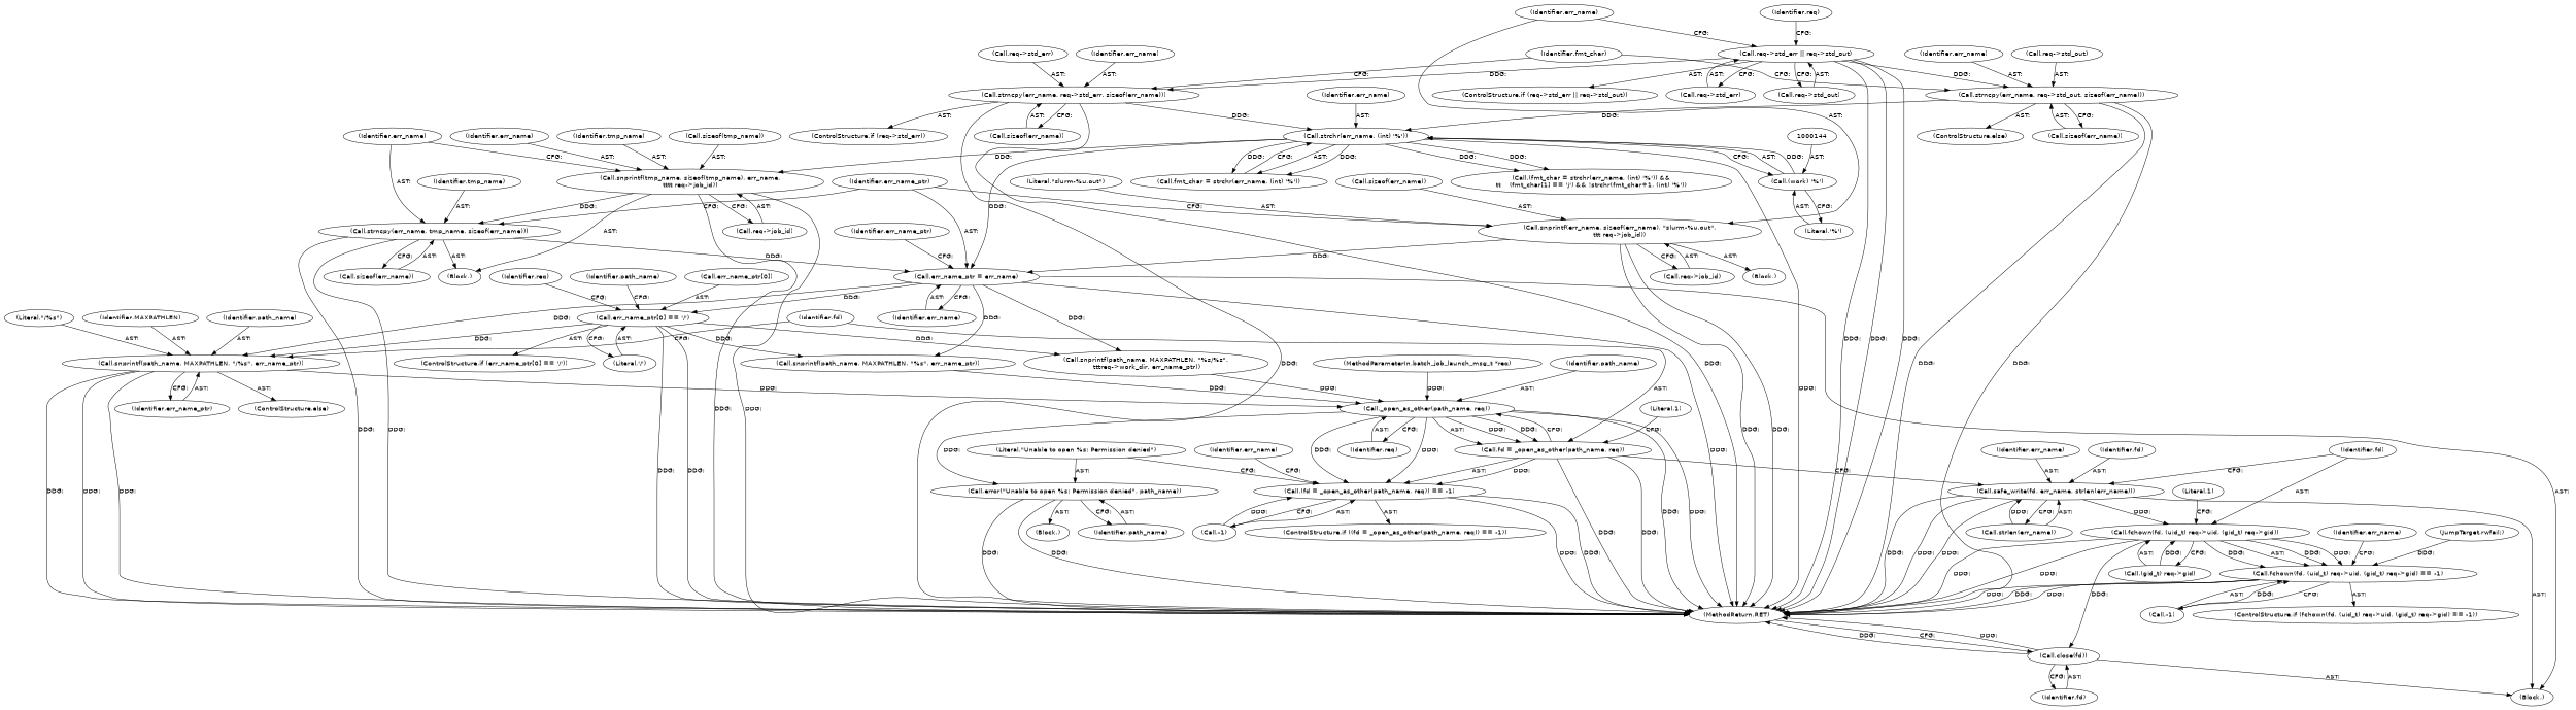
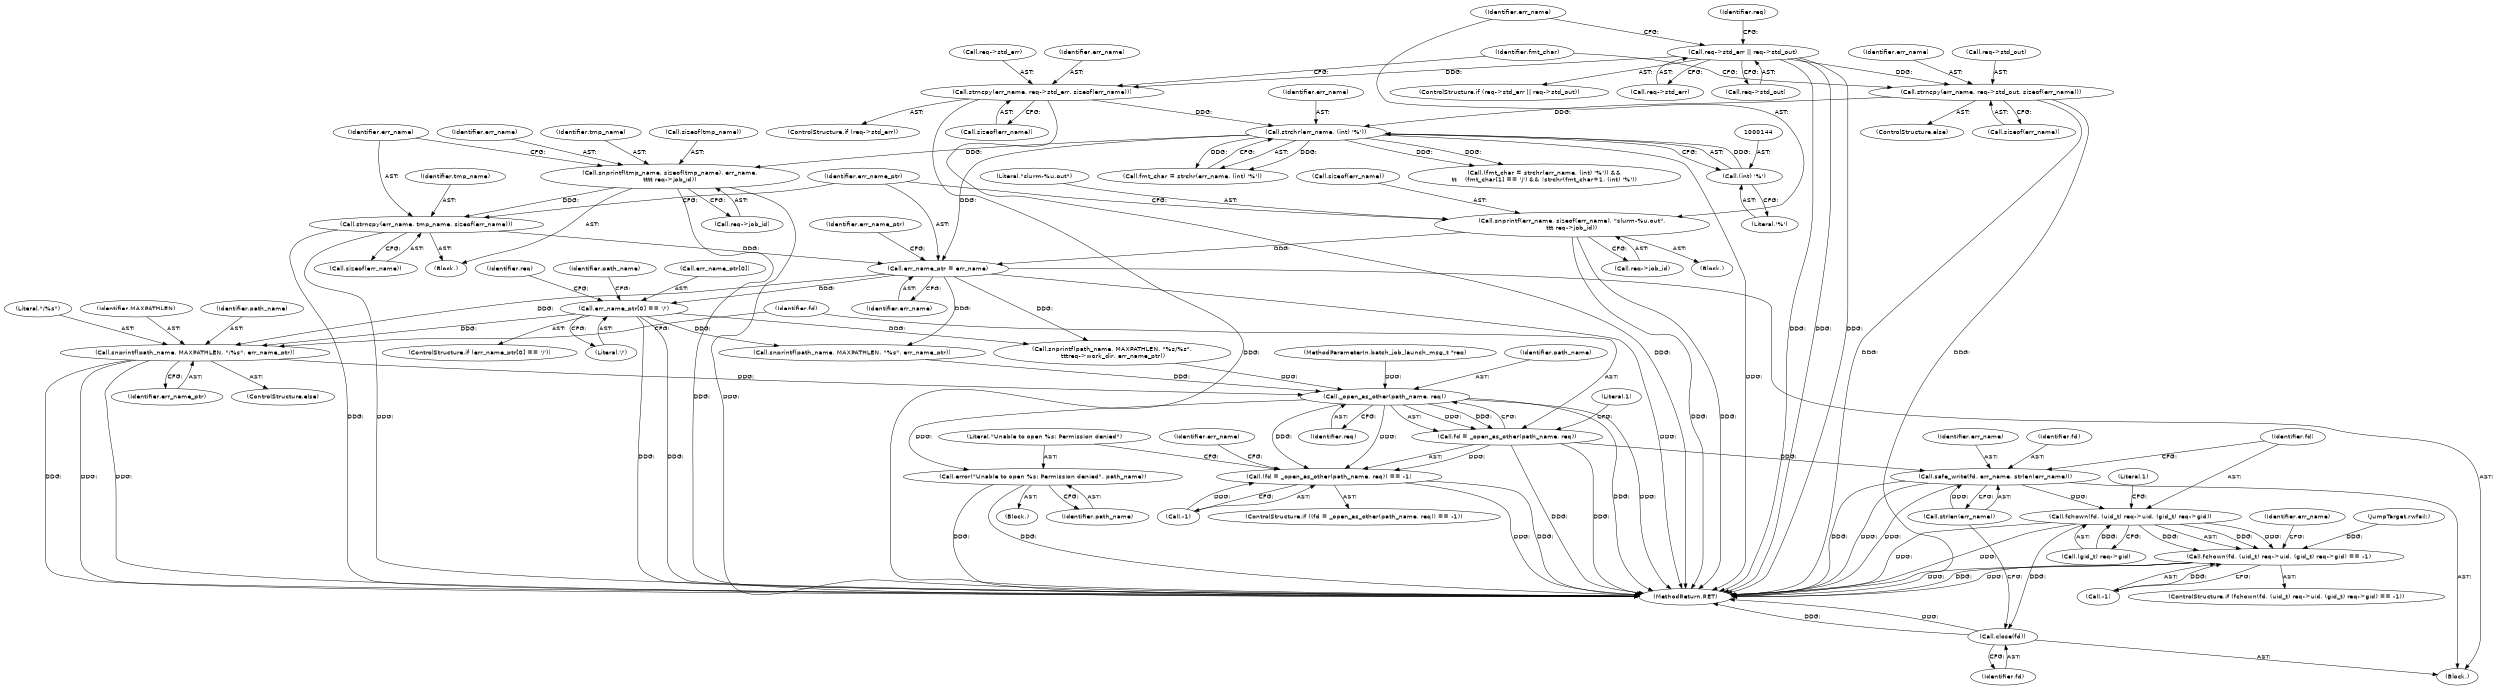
  digraph {
    fontname="DejaVu Sans"
    node [fontname="DejaVu Sans"]
    edge [fontname="DejaVu Sans"]
    n1 [label="(Call,snprintf(path_name, MAXPATHLEN, \"/%s\", err_name_ptr))"]
    n2 [label="(Call,_open_as_other(path_name, req))"]
    n3 [label="(ControlStructure,else)"]
    n4 [label="(Identifier,err_name_ptr)"]
    n5 [label="(MethodReturn,RET)"]
    n6 [label="(Call,(fd = _open_as_other(path_name, req)) == -1)"]
    n7 [label="(Call,fd = _open_as_other(path_name, req))"]
    n8 [label="(Call,error(\"Unable to open %s: Permission denied\", path_name))"]
    n9 [label="(Identifier,req)"]
    n10 [label="(Call,close(fd))"]
    n11 [label="(Call,err_name_ptr[0] == '/')"]
    n12 [label="(ControlStructure,if (err_name_ptr[0] == '/'))"]
    n13 [label="(Call,snprintf(path_name, MAXPATHLEN, \"%s\", err_name_ptr))"]
    n14 [label="(Call,snprintf(path_name, MAXPATHLEN, \"%s/%s\",\n \t\t\treq->work_dir, err_name_ptr))"]
    n15 [label="(Literal,'/')"]
    n16 [label="(Call,err_name_ptr = err_name)"]
    n17 [label="(Block,)"]
    n18 [label="(Identifier,err_name)"]
    n19 [label="(Call,strchr(err_name, (int) '%'))"]
-   n20 [label="(Call,(work) '%')"]
+   n20 [label="(Call,(int) '%')"]
    n21 [label="(Call,snprintf(tmp_name, sizeof(tmp_name), err_name,\n\t\t\t\t req->job_id))"]
    n22 [label="(Call,fmt_char = strchr(err_name, (int) '%'))"]
    n23 [label="(Call,(fmt_char = strchr(err_name, (int) '%')) &&\n\t\t    (fmt_char[1] == 'j') && !strchr(fmt_char+1, (int) '%'))"]
    n24 [label="(Literal,'%')"]
    n25 [label="(Call,strncpy(err_name, tmp_name, sizeof(err_name)))"]
    n26 [label="(Block,)"]
    n27 [label="(Call,req->job_id)"]
    n28 [label="(Call,strncpy(err_name, req->std_err, sizeof(err_name)))"]
    n29 [label="(Call,sizeof(err_name))"]
    n30 [label="(ControlStructure,if (req->std_err))"]
    n31 [label="(Call,req->std_err || req->std_out)"]
    n32 [label="(Call,strncpy(err_name, req->std_out, sizeof(err_name)))"]
    n33 [label="(Call,req->std_out)"]
    n34 [label="(ControlStructure,if (req->std_err || req->std_out))"]
    n35 [label="(Call,req->std_err)"]
    n36 [label="(ControlStructure,else)"]
    n37 [label="(Call,sizeof(err_name))"]
    n38 [label="(Call,sizeof(err_name))"]
    n39 [label="(Call,snprintf(err_name, sizeof(err_name), \"slurm-%u.out\",\n\t\t\t req->job_id))"]
    n40 [label="(Call,req->job_id)"]
    n41 [label="(Block,)"]
    n42 [label="(Call,-1)"]
    n43 [label="(ControlStructure,if ((fd = _open_as_other(path_name, req)) == -1))"]
    n44 [label="(Call,safe_write(fd, err_name, strlen(err_name)))"]
    n45 [label="(Block,)"]
    n46 [label="(Identifier,path_name)"]
    n47 [label="(Call,fchown(fd, (uid_t) req->uid, (gid_t) req->gid))"]
    n48 [label="(Call,strlen(err_name))"]
    n49 [label="(Call,fchown(fd, (uid_t) req->uid, (gid_t) req->gid) == -1)"]
    n50 [label="(Call,(gid_t) req->gid)"]
    n51 [label="(ControlStructure,if (fchown(fd, (uid_t) req->uid, (gid_t) req->gid) == -1))"]
    n52 [label="(Call,-1)"]
    n53 [label="(Identifier,fd)"]
    n54 [label="(Identifier,err_name)"]
    n55 [label="(Call,err_name_ptr[0])"]
    n56 [label="(Call,sizeof(tmp_name))"]
    n57 [label="(Identifier,path_name)"]
    n58 [label="(Literal,\"slurm-%u.out\")"]
    n59 [label="(Identifier,tmp_name)"]
    n60 [label="(Identifier,err_name)"]
    n61 [label="(Identifier,req)"]
    n62 [label="(Identifier,err_name_ptr)"]
    n63 [label="(Call,req->std_err)"]
    n64 [label="(Identifier,err_name)"]
    n65 [label="(Identifier,req)"]
    n66 [label="(Identifier,err_name)"]
    n67 [label="(Identifier,path_name)"]
    n68 [label="(Identifier,err_name)"]
    n69 [label="(Identifier,err_name)"]
    n70 [label="(Literal,\"/%s\")"]
    n71 [label="(Identifier,tmp_name)"]
    n72 [label="(MethodParameterIn,batch_job_launch_msg_t *req)"]
    n73 [label="(Literal,\"Unable to open %s: Permission denied\")"]
    n74 [label="(Identifier,fd)"]
    n75 [label="(JumpTarget,rwfail:)"]
    n76 [label="(Identifier,fmt_char)"]
    n77 [label="(Identifier,fd)"]
    n78 [label="(Literal,1)"]
    n79 [label="(Identifier,MAXPATHLEN)"]
    n80 [label="(Identifier,path_name)"]
    n81 [label="(Identifier,err_name)"]
    n82 [label="(Identifier,fd)"]
    n83 [label="(Identifier,err_name_ptr)"]
    n84 [label="(Literal,1)"]
    n85 [label="(Call,req->std_out)"]
    n86 [label="(Identifier,err_name)"]
    n87 [label="(Call,sizeof(err_name))"]
    n88 [label="(Identifier,err_name)"]
    1000144
    n1 -> n2 [label="DDG: "]
    n1 -> n3 [label="AST: "]
    n1 -> n4 [label="CFG: "]
    n1 -> n5 [label="DDG: "]
    n1 -> n5 [label="DDG: "]
    n1 -> n5 [label="DDG: "]
    n2 -> n5 [label="DDG: "]
    n2 -> n5 [label="DDG: "]
    n2 -> n6 [label="DDG: "]
    n2 -> n6 [label="DDG: "]
    n2 -> n7 [label="AST: "]
    n2 -> n7 [label="DDG: "]
    n2 -> n7 [label="DDG: "]
    n2 -> n8 [label="DDG: "]
    n2 -> n9 [label="CFG: "]
    n4 -> n1 [label="AST: "]
-   n5 -> n10 [label="CFG: "]
+   n48 -> n10 [label="CFG: "]
    n6 -> n5 [label="DDG: "]
    n6 -> n5 [label="DDG: "]
    n6 -> n42 [label="CFG: "]
    n6 -> n43 [label="AST: "]
    n7 -> n2 [label="CFG: "]
    n7 -> n5 [label="DDG: "]
    n7 -> n5 [label="DDG: "]
    n7 -> n6 [label="AST: "]
    n7 -> n6 [label="DDG: "]
-   n7 -> n44 [label="CFG: "]
+   n7 -> n44 [label="DDG: "]
    n8 -> n5 [label="DDG: "]
    n8 -> n5 [label="DDG: "]
    n8 -> n45 [label="AST: "]
    n8 -> n46 [label="CFG: "]
    n9 -> n2 [label="AST: "]
    n10 -> n5 [label="DDG: "]
    n10 -> n5 [label="DDG: "]
    n10 -> n17 [label="AST: "]
    n10 -> n53 [label="CFG: "]
    n11 -> n1 [label="DDG: "]
    n11 -> n5 [label="DDG: "]
    n11 -> n5 [label="DDG: "]
    n11 -> n12 [label="AST: "]
    n11 -> n13 [label="DDG: "]
    n11 -> n14 [label="DDG: "]
    n11 -> n15 [label="CFG: "]
    n13 -> n2 [label="DDG: "]
    n14 -> n2 [label="DDG: "]
    n15 -> n11 [label="AST: "]
    n16 -> n1 [label="DDG: "]
    n16 -> n5 [label="DDG: "]
    n16 -> n11 [label="DDG: "]
    n16 -> n13 [label="DDG: "]
    n16 -> n14 [label="DDG: "]
    n16 -> n17 [label="AST: "]
    n16 -> n18 [label="CFG: "]
    n18 -> n16 [label="AST: "]
    n19 -> n5 [label="DDG: "]
    n19 -> n16 [label="DDG: "]
    n19 -> n20 [label="CFG: "]
    n19 -> n21 [label="DDG: "]
    n19 -> n22 [label="AST: "]
    n19 -> n22 [label="DDG: "]
    n19 -> n22 [label="DDG: "]
    n19 -> n23 [label="DDG: "]
    n19 -> n23 [label="DDG: "]
    n20 -> n19 [label="AST: "]
    n20 -> n19 [label="DDG: "]
    n20 -> n24 [label="CFG: "]
    n21 -> n5 [label="DDG: "]
    n21 -> n5 [label="DDG: "]
    n21 -> n25 [label="DDG: "]
    n21 -> n26 [label="AST: "]
    n21 -> n27 [label="CFG: "]
    n22 -> n19 [label="CFG: "]
    n24 -> n20 [label="AST: "]
    n25 -> n5 [label="DDG: "]
    n25 -> n5 [label="DDG: "]
    n25 -> n16 [label="DDG: "]
    n25 -> n26 [label="AST: "]
    n25 -> n38 [label="CFG: "]
    n27 -> n21 [label="AST: "]
    n28 -> n5 [label="DDG: "]
    n28 -> n5 [label="DDG: "]
    n28 -> n19 [label="DDG: "]
    n28 -> n29 [label="CFG: "]
    n28 -> n30 [label="AST: "]
    n29 -> n28 [label="AST: "]
    n31 -> n5 [label="DDG: "]
    n31 -> n5 [label="DDG: "]
    n31 -> n5 [label="DDG: "]
    n31 -> n28 [label="DDG: "]
    n31 -> n32 [label="DDG: "]
    n31 -> n33 [label="CFG: "]
    n31 -> n34 [label="AST: "]
    n31 -> n35 [label="CFG: "]
    n32 -> n5 [label="DDG: "]
    n32 -> n5 [label="DDG: "]
    n32 -> n19 [label="DDG: "]
    n32 -> n36 [label="AST: "]
    n32 -> n37 [label="CFG: "]
    n33 -> n31 [label="AST: "]
    n35 -> n31 [label="AST: "]
    n37 -> n32 [label="AST: "]
    n38 -> n25 [label="AST: "]
    n39 -> n5 [label="DDG: "]
    n39 -> n5 [label="DDG: "]
    n39 -> n16 [label="DDG: "]
    n39 -> n40 [label="CFG: "]
    n39 -> n41 [label="AST: "]
    n40 -> n39 [label="AST: "]
    n42 -> n6 [label="AST: "]
    n42 -> n6 [label="DDG: "]
    n44 -> n5 [label="DDG: "]
    n44 -> n5 [label="DDG: "]
    n44 -> n5 [label="DDG: "]
    n44 -> n17 [label="AST: "]
    n44 -> n47 [label="DDG: "]
    n44 -> n48 [label="CFG: "]
    n46 -> n8 [label="AST: "]
    n47 -> n5 [label="DDG: "]
    n47 -> n5 [label="DDG: "]
    n47 -> n10 [label="DDG: "]
    n47 -> n49 [label="AST: "]
    n47 -> n49 [label="DDG: "]
    n47 -> n49 [label="DDG: "]
    n47 -> n49 [label="DDG: "]
    n47 -> n50 [label="CFG: "]
    n48 -> n44 [label="AST: "]
    n48 -> n44 [label="DDG: "]
    n49 -> n5 [label="DDG: "]
    n49 -> n5 [label="DDG: "]
    n49 -> n5 [label="DDG: "]
    n49 -> n51 [label="AST: "]
    n49 -> n52 [label="CFG: "]
    n50 -> n47 [label="AST: "]
    n50 -> n47 [label="DDG: "]
    n52 -> n49 [label="AST: "]
    n52 -> n49 [label="DDG: "]
    n53 -> n10 [label="AST: "]
    n54 -> n19 [label="AST: "]
    n55 -> n11 [label="AST: "]
    n56 -> n21 [label="AST: "]
    n57 -> n1 [label="AST: "]
    n58 -> n39 [label="AST: "]
    n59 -> n25 [label="AST: "]
    n60 -> n32 [label="AST: "]
    n61 -> n11 [label="CFG: "]
    n62 -> n16 [label="AST: "]
    n62 -> n25 [label="CFG: "]
    n62 -> n39 [label="CFG: "]
    n63 -> n28 [label="AST: "]
    n64 -> n21 [label="CFG: "]
    n64 -> n25 [label="AST: "]
    n65 -> n31 [label="CFG: "]
    n66 -> n21 [label="AST: "]
    n67 -> n11 [label="CFG: "]
    n68 -> n49 [label="CFG: "]
    n69 -> n6 [label="CFG: "]
    n70 -> n1 [label="AST: "]
    n71 -> n21 [label="AST: "]
    n72 -> n2 [label="DDG: "]
    n73 -> n6 [label="CFG: "]
    n73 -> n8 [label="AST: "]
    n74 -> n1 [label="CFG: "]
    n74 -> n7 [label="AST: "]
    n75 -> n49 [label="DDG: "]
    n76 -> n28 [label="CFG: "]
    n76 -> n32 [label="CFG: "]
    n77 -> n44 [label="CFG: "]
    n77 -> n47 [label="AST: "]
    n78 -> n7 [label="CFG: "]
    n79 -> n1 [label="AST: "]
    n80 -> n2 [label="AST: "]
    n81 -> n44 [label="AST: "]
    n82 -> n44 [label="AST: "]
    n83 -> n16 [label="CFG: "]
    n84 -> n47 [label="CFG: "]
    n85 -> n32 [label="AST: "]
    n86 -> n28 [label="AST: "]
    n87 -> n39 [label="AST: "]
    n88 -> n31 [label="CFG: "]
    n88 -> n39 [label="AST: "]
    1000144 -> n20 [label="AST: "]
  }
